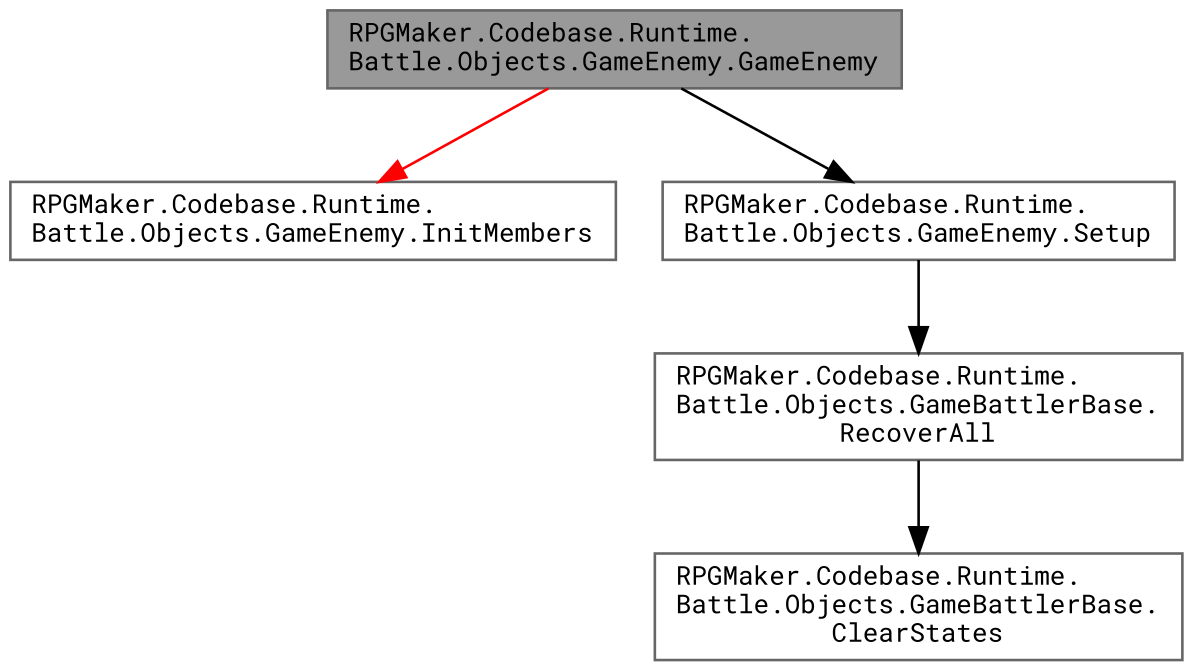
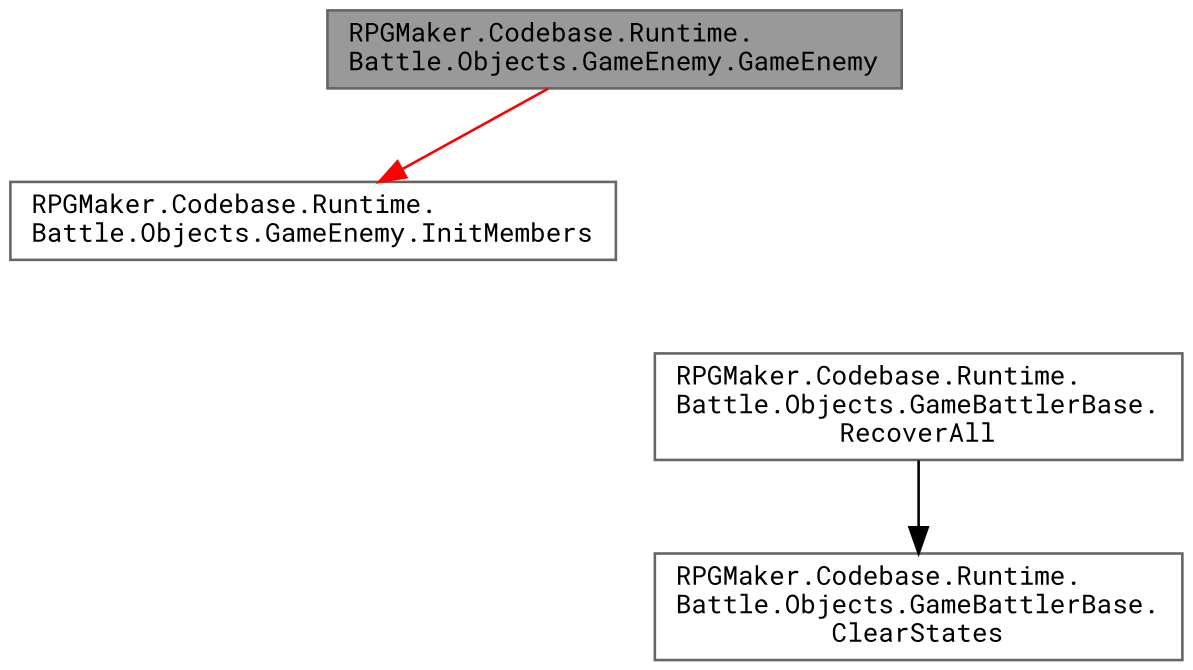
  digraph {
    rankdir=TB
    fontname="Roboto Mono"
    node [color=grey40 fillcolor=white fontname="Roboto Mono" fontsize=10 shape=box style=filled]
    edge [color=black fontname="Roboto Mono" fontsize=10 labelfontname=Helvetica labelfontsize=10 style=solid]
    n1 [color=gray40 fillcolor=grey60 fontcolor=black height=0.2 label="RPGMaker.Codebase.Runtime.\lBattle.Objects.GameEnemy.GameEnemy" width=0.4]
    n2 [height=0.2 label="RPGMaker.Codebase.Runtime.\lBattle.Objects.GameEnemy.InitMembers" width=0.4]
-   n3 [height=0.2 label="RPGMaker.Codebase.Runtime.\lBattle.Objects.GameEnemy.Setup" width=0.4]
    n4 [height=0.2 label="RPGMaker.Codebase.Runtime.\lBattle.Objects.GameBattlerBase.\lRecoverAll" width=0.4]
    n5 [height=0.2 label="RPGMaker.Codebase.Runtime.\lBattle.Objects.GameBattlerBase.\lClearStates" width=0.4]
    n1 -> n2 [color=red]
-   n1 -> n3
-   n3 -> n4
    n4 -> n5
  }
